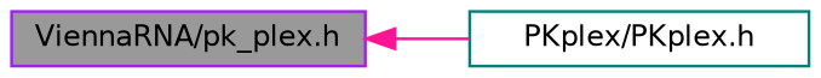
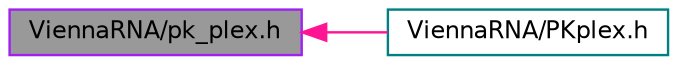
  digraph {
    rankdir=LR
    node [fontname=Helvetica fontsize=10 shape=box style=filled]
    n1 [color=purple fillcolor=grey60 fontcolor=black height=0.2 label="ViennaRNA/pk_plex.h" width=0.4]
-   n2 [color=teal fillcolor=white height=0.2 label="PKplex/PKplex.h" width=0.4]
+   n2 [color=teal fillcolor=white height=0.2 label="ViennaRNA/PKplex.h" width=0.4]
    n1 -> n2 [color=deeppink dir=back fontname=Helvetica fontsize=10 labelfontname=Helvetica labelfontsize=10 style=solid]
  }
